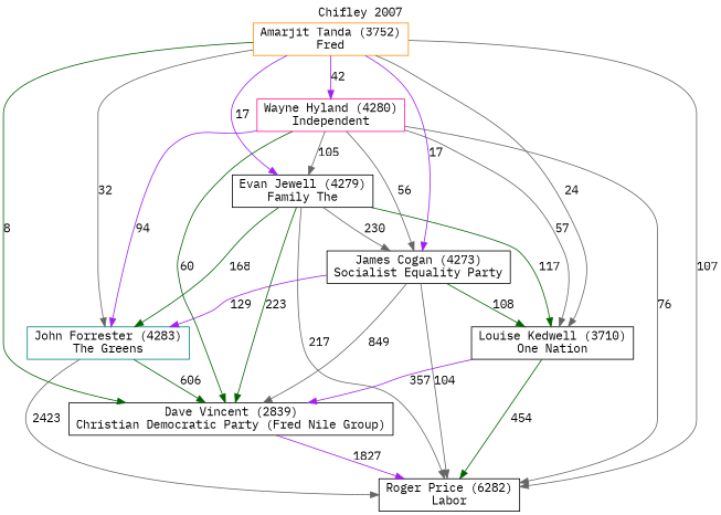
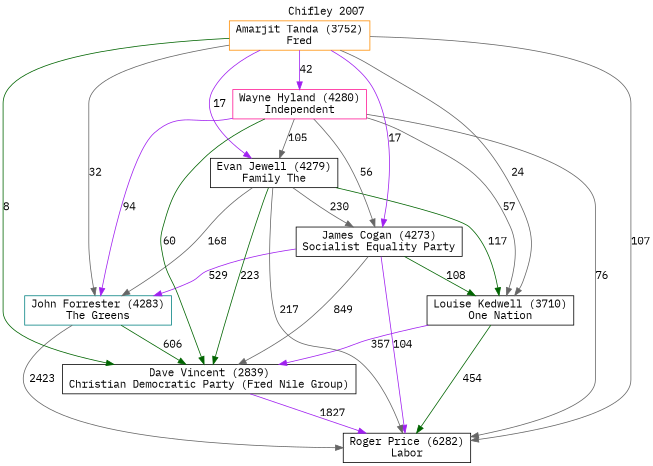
  digraph {
    fontname="IBM Plex Mono"
    label="Chifley 2007"
    labelloc=t
    mclimit=10
    node [color=black fontname="IBM Plex Mono" shape=box]
    edge [color=gray40 fontname="IBM Plex Mono"]
    n1 [label="Roger Price (6282)\nLabor"]
    n2 [label="Dave Vincent (2839)\nChristian Democratic Party (Fred Nile Group)"]
    n3 [color=teal label="John Forrester (4283)\nThe Greens"]
    n4 [label="Louise Kedwell (3710)\nOne Nation"]
    n5 [label="James Cogan (4273)\nSocialist Equality Party"]
    n6 [label="Evan Jewell (4279)\nFamily The"]
    n7 [color=deeppink label="Wayne Hyland (4280)\nIndependent"]
    n8 [color=darkorange label="Amarjit Tanda (3752)\nFred"]
    n2 -> n1 [color=purple label=1827]
    n3 -> n1 [label=2423]
    n3 -> n2 [color=darkgreen label=606]
    n4 -> n1 [color=darkgreen label=454]
    n4 -> n2 [color=purple label=357]
-   n5 -> n1 [label=104]
+   n5 -> n1 [color=purple label=104]
    n5 -> n2 [label=849]
-   n5 -> n3 [color=purple label=129]
+   n5 -> n3 [color=purple label=529]
    n5 -> n4 [color=darkgreen label=108]
    n6 -> n1 [label=217]
    n6 -> n2 [color=darkgreen label=223]
-   n6 -> n3 [color=darkgreen label=168]
+   n6 -> n3 [label=168]
    n6 -> n4 [color=darkgreen label=117]
    n6 -> n5 [label=230]
    n7 -> n1 [label=76]
    n7 -> n2 [color=darkgreen label=60]
    n7 -> n3 [color=purple label=94]
    n7 -> n4 [label=57]
    n7 -> n5 [label=56]
    n7 -> n6 [label=105]
    n8 -> n1 [label=107]
    n8 -> n2 [color=darkgreen label=8]
    n8 -> n3 [label=32]
    n8 -> n4 [label=24]
    n8 -> n5 [color=purple label=17]
    n8 -> n6 [color=purple label=17]
    n8 -> n7 [color=purple label=42]
  }
